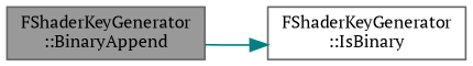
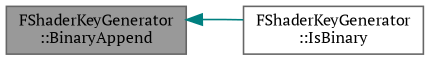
  digraph {
    rankdir=LR
    fontname="PT Serif"
    node [fontname="PT Serif" fontsize=10 shape=box style=filled]
    n1 [color=gray40 fillcolor=grey60 fontcolor=black height=0.2 label="FShaderKeyGenerator\l::BinaryAppend" width=0.4]
    n2 [color=grey40 fillcolor=white height=0.2 label="FShaderKeyGenerator\l::IsBinary" width=0.4]
-   n1 -> n2 [color=teal fontname="PT Serif" fontsize=10 labelfontname=Helvetica labelfontsize=10 style=solid]
+   n2 -> n1 [color=teal fontname="PT Serif" fontsize=10 labelfontname=Helvetica labelfontsize=10 style=solid]
  }
